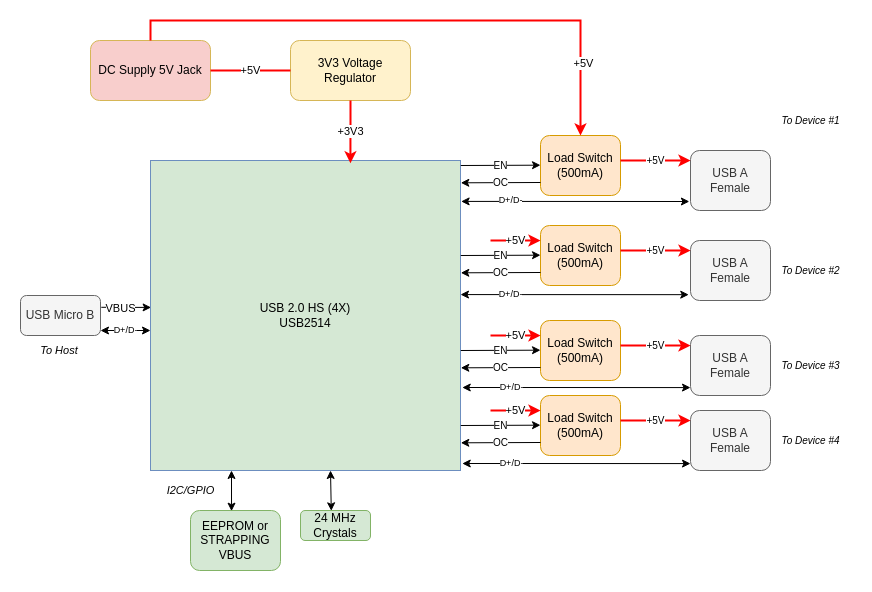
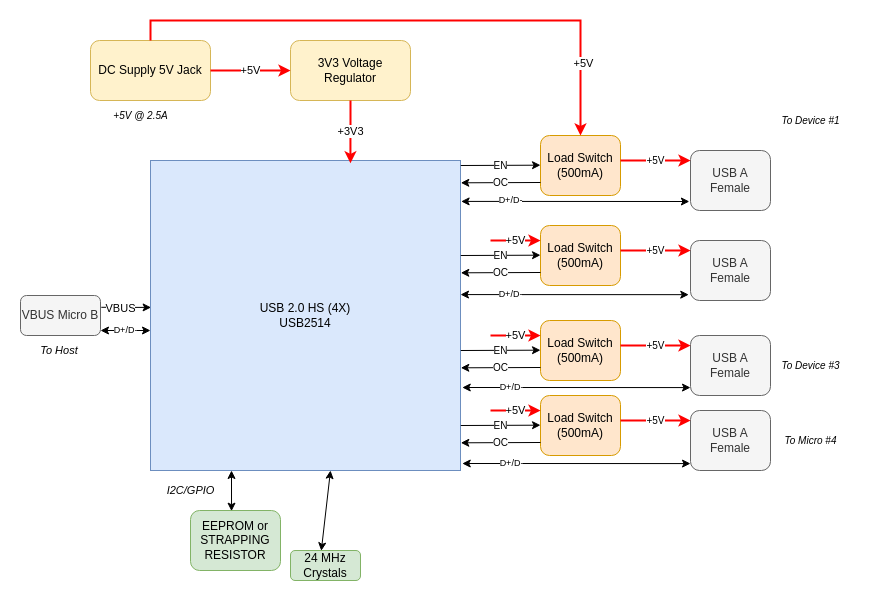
  <mxCell id="0" />
  <mxCell id="1" parent="0" />
- <mxCell id="2" value="USB 2.0 HS (4X)&lt;br&gt;USB2514" style="whiteSpace=wrap;html=1;aspect=fixed;fillColor=#d5e8d4;strokeColor=#6c8ebf;" vertex="1" parent="1"><mxGeometry x="150" y="160" width="310" height="310" as="geometry" /></mxCell>
+ <mxCell id="2" value="USB 2.0 HS (4X)&lt;br&gt;USB2514" style="whiteSpace=wrap;html=1;aspect=fixed;fillColor=#dae8fc;strokeColor=#6c8ebf;" vertex="1" parent="1"><mxGeometry x="150" y="160" width="310" height="310" as="geometry" /></mxCell>
  <mxCell id="3" value="USB A Female" style="rounded=1;whiteSpace=wrap;html=1;fillColor=#f5f5f5;fontColor=#333333;strokeColor=#666666;" vertex="1" parent="1"><mxGeometry x="690" y="150" width="80" height="60" as="geometry" /></mxCell>
- <mxCell id="4" value="USB Micro B" style="rounded=1;whiteSpace=wrap;html=1;fillColor=#f5f5f5;fontColor=#333333;strokeColor=#666666;" vertex="1" parent="1"><mxGeometry x="20" y="295" width="80" height="40" as="geometry" /></mxCell>
- <mxCell id="5" value="DC Supply 5V Jack" style="rounded=1;whiteSpace=wrap;html=1;fillColor=#f8cecc;strokeColor=#d6b656;" vertex="1" parent="1"><mxGeometry x="90" y="40" width="120" height="60" as="geometry" /></mxCell>
+ <mxCell id="4" value="VBUS Micro B" style="rounded=1;whiteSpace=wrap;html=1;fillColor=#f5f5f5;fontColor=#333333;strokeColor=#666666;" vertex="1" parent="1"><mxGeometry x="20" y="295" width="80" height="40" as="geometry" /></mxCell>
+ <mxCell id="5" value="DC Supply 5V Jack" style="rounded=1;whiteSpace=wrap;html=1;fillColor=#fff2cc;strokeColor=#d6b656;" vertex="1" parent="1"><mxGeometry x="90" y="40" width="120" height="60" as="geometry" /></mxCell>
  <mxCell id="6" value="3V3 Voltage Regulator" style="rounded=1;whiteSpace=wrap;html=1;fillColor=#fff2cc;strokeColor=#d6b656;" vertex="1" parent="1"><mxGeometry x="290" y="40" width="120" height="60" as="geometry" /></mxCell>
  <mxCell id="7" value="Load Switch (500mA)" style="rounded=1;whiteSpace=wrap;html=1;fillColor=#ffe6cc;strokeColor=#d79b00;" vertex="1" parent="1"><mxGeometry x="540" y="135" width="80" height="60" as="geometry" /></mxCell>
- <mxCell id="8" value="EEPROM or STRAPPING VBUS" style="rounded=1;whiteSpace=wrap;html=1;fillColor=#d5e8d4;strokeColor=#82b366;" vertex="1" parent="1"><mxGeometry x="190" y="510" width="90" height="60" as="geometry" /></mxCell>
- <mxCell id="9" value="24 MHz Crystals" style="rounded=1;whiteSpace=wrap;html=1;fillColor=#d5e8d4;strokeColor=#82b366;" vertex="1" parent="1"><mxGeometry x="300" y="510" width="70" height="30" as="geometry" /></mxCell>
+ <mxCell id="8" value="EEPROM or STRAPPING RESISTOR" style="rounded=1;whiteSpace=wrap;html=1;fillColor=#d5e8d4;strokeColor=#82b366;" vertex="1" parent="1"><mxGeometry x="190" y="510" width="90" height="60" as="geometry" /></mxCell>
+ <mxCell id="9" value="24 MHz Crystals" style="rounded=1;whiteSpace=wrap;html=1;fillColor=#d5e8d4;strokeColor=#82b366;" vertex="1" parent="1"><mxGeometry x="290" y="550" width="70" height="30" as="geometry" /></mxCell>
  <mxCell id="10" value="&lt;font style=&quot;font-size: 10px;&quot;&gt;&lt;i&gt;To Device #1&lt;/i&gt;&lt;/font&gt;" style="text;html=1;align=center;verticalAlign=middle;resizable=0;points=[];autosize=1;strokeColor=none;fillColor=none;" vertex="1" parent="1"><mxGeometry x="770" y="105" width="80" height="30" as="geometry" /></mxCell>
- <mxCell id="11" value="&lt;font style=&quot;font-size: 10px;&quot;&gt;&lt;i&gt;To Device #2&lt;/i&gt;&lt;/font&gt;" style="text;html=1;align=center;verticalAlign=middle;resizable=0;points=[];autosize=1;strokeColor=none;fillColor=none;" vertex="1" parent="1"><mxGeometry x="770" y="255" width="80" height="30" as="geometry" /></mxCell>
  <mxCell id="12" value="&lt;font style=&quot;font-size: 10px;&quot;&gt;&lt;i&gt;To Device #3&lt;/i&gt;&lt;/font&gt;" style="text;html=1;align=center;verticalAlign=middle;resizable=0;points=[];autosize=1;strokeColor=none;fillColor=none;fontSize=11;" vertex="1" parent="1"><mxGeometry x="770" y="350" width="80" height="30" as="geometry" /></mxCell>
- <mxCell id="13" value="&lt;font style=&quot;font-size: 10px;&quot;&gt;&lt;i&gt;To Device #4&lt;/i&gt;&lt;/font&gt;" style="text;html=1;align=center;verticalAlign=middle;resizable=0;points=[];autosize=1;strokeColor=none;fillColor=none;fontSize=11;" vertex="1" parent="1"><mxGeometry x="770" y="425" width="80" height="30" as="geometry" /></mxCell>
+ <mxCell id="13" value="&lt;font style=&quot;font-size: 10px;&quot;&gt;&lt;i&gt;To Micro #4&lt;/i&gt;&lt;/font&gt;" style="text;html=1;align=center;verticalAlign=middle;resizable=0;points=[];autosize=1;strokeColor=none;fillColor=none;fontSize=11;" vertex="1" parent="1"><mxGeometry x="770" y="425" width="80" height="30" as="geometry" /></mxCell>
+ <mxCell id="14" value="&lt;i style=&quot;&quot;&gt;+5V @ 2.5A&lt;/i&gt;" style="text;html=1;align=center;verticalAlign=middle;resizable=0;points=[];autosize=1;strokeColor=none;fillColor=none;fontSize=10;" vertex="1" parent="1"><mxGeometry x="100" y="100" width="80" height="30" as="geometry" /></mxCell>
  <mxCell id="15" value="+5V" style="endArrow=classic;html=1;rounded=0;fontSize=10;strokeColor=#FF0000;strokeWidth=2;" edge="1" parent="1"><mxGeometry width="50" height="50" relative="1" as="geometry"><mxPoint x="620" y="160" as="sourcePoint" /><mxPoint x="690" y="160" as="targetPoint" /></mxGeometry></mxCell>
  <mxCell id="16" value="OC" style="endArrow=classic;html=1;rounded=0;fontSize=10;entryX=1.001;entryY=0.072;entryDx=0;entryDy=0;entryPerimeter=0;" edge="1" parent="1" target="2"><mxGeometry width="50" height="50" relative="1" as="geometry"><mxPoint x="540" y="182" as="sourcePoint" /><mxPoint x="460" y="190" as="targetPoint" /><Array as="points" /></mxGeometry></mxCell>
  <mxCell id="17" value="" style="endArrow=classic;startArrow=classic;html=1;rounded=0;fontSize=10;exitX=0.44;exitY=0.011;exitDx=0;exitDy=0;exitPerimeter=0;" edge="1" parent="1" source="9"><mxGeometry width="50" height="50" relative="1" as="geometry"><mxPoint x="330" y="505" as="sourcePoint" /><mxPoint x="330" y="470" as="targetPoint" /></mxGeometry></mxCell>
  <mxCell id="18" value="" style="endArrow=classic;startArrow=classic;html=1;rounded=0;fontSize=10;exitX=0.456;exitY=0.011;exitDx=0;exitDy=0;exitPerimeter=0;" edge="1" parent="1" source="8"><mxGeometry width="50" height="50" relative="1" as="geometry"><mxPoint x="250" y="550" as="sourcePoint" /><mxPoint x="231" y="470" as="targetPoint" /></mxGeometry></mxCell>
  <mxCell id="19" value="EN" style="endArrow=classic;html=1;rounded=0;fontSize=10;entryX=1.001;entryY=0.072;entryDx=0;entryDy=0;entryPerimeter=0;" edge="1" parent="1"><mxGeometry width="50" height="50" relative="1" as="geometry"><mxPoint x="460.31" y="165" as="sourcePoint" /><mxPoint x="540" y="164.68" as="targetPoint" /><Array as="points" /></mxGeometry></mxCell>
  <mxCell id="20" value="USB A Female" style="rounded=1;whiteSpace=wrap;html=1;fillColor=#f5f5f5;fontColor=#333333;strokeColor=#666666;" vertex="1" parent="1"><mxGeometry x="690" y="410" width="80" height="60" as="geometry" /></mxCell>
  <mxCell id="21" value="Load Switch (500mA)" style="rounded=1;whiteSpace=wrap;html=1;fillColor=#ffe6cc;strokeColor=#d79b00;" vertex="1" parent="1"><mxGeometry x="540" y="395" width="80" height="60" as="geometry" /></mxCell>
  <mxCell id="22" value="+5V" style="endArrow=classic;html=1;rounded=0;fontSize=10;strokeColor=#FF0000;strokeWidth=2;" edge="1" parent="1"><mxGeometry width="50" height="50" relative="1" as="geometry"><mxPoint x="620" y="420" as="sourcePoint" /><mxPoint x="690" y="420" as="targetPoint" /></mxGeometry></mxCell>
  <mxCell id="23" value="OC" style="endArrow=classic;html=1;rounded=0;fontSize=10;entryX=1.001;entryY=0.072;entryDx=0;entryDy=0;entryPerimeter=0;" edge="1" parent="1"><mxGeometry width="50" height="50" relative="1" as="geometry"><mxPoint x="540" y="442" as="sourcePoint" /><mxPoint x="460.31" y="442.32" as="targetPoint" /><Array as="points" /></mxGeometry></mxCell>
  <mxCell id="24" value="EN" style="endArrow=classic;html=1;rounded=0;fontSize=10;entryX=1.001;entryY=0.072;entryDx=0;entryDy=0;entryPerimeter=0;" edge="1" parent="1"><mxGeometry width="50" height="50" relative="1" as="geometry"><mxPoint x="460.31" y="425" as="sourcePoint" /><mxPoint x="540" y="424.68" as="targetPoint" /><Array as="points" /></mxGeometry></mxCell>
  <mxCell id="25" value="USB A Female" style="rounded=1;whiteSpace=wrap;html=1;fillColor=#f5f5f5;fontColor=#333333;strokeColor=#666666;" vertex="1" parent="1"><mxGeometry x="690" y="335" width="80" height="60" as="geometry" /></mxCell>
  <mxCell id="26" value="Load Switch (500mA)" style="rounded=1;whiteSpace=wrap;html=1;fillColor=#ffe6cc;strokeColor=#d79b00;" vertex="1" parent="1"><mxGeometry x="540" y="320" width="80" height="60" as="geometry" /></mxCell>
  <mxCell id="27" value="+5V" style="endArrow=classic;html=1;rounded=0;fontSize=10;strokeColor=#FF0000;strokeWidth=2;" edge="1" parent="1"><mxGeometry width="50" height="50" relative="1" as="geometry"><mxPoint x="620" y="345" as="sourcePoint" /><mxPoint x="690" y="345" as="targetPoint" /></mxGeometry></mxCell>
  <mxCell id="28" value="OC" style="endArrow=classic;html=1;rounded=0;fontSize=10;entryX=1.001;entryY=0.072;entryDx=0;entryDy=0;entryPerimeter=0;" edge="1" parent="1"><mxGeometry width="50" height="50" relative="1" as="geometry"><mxPoint x="540" y="367" as="sourcePoint" /><mxPoint x="460.31" y="367.32" as="targetPoint" /><Array as="points" /></mxGeometry></mxCell>
  <mxCell id="29" value="EN" style="endArrow=classic;html=1;rounded=0;fontSize=10;entryX=1.001;entryY=0.072;entryDx=0;entryDy=0;entryPerimeter=0;" edge="1" parent="1"><mxGeometry width="50" height="50" relative="1" as="geometry"><mxPoint x="460.31" y="350" as="sourcePoint" /><mxPoint x="540" y="349.68" as="targetPoint" /><Array as="points" /></mxGeometry></mxCell>
  <mxCell id="30" value="USB A Female" style="rounded=1;whiteSpace=wrap;html=1;fillColor=#f5f5f5;fontColor=#333333;strokeColor=#666666;" vertex="1" parent="1"><mxGeometry x="690" y="240" width="80" height="60" as="geometry" /></mxCell>
  <mxCell id="31" value="Load Switch (500mA)" style="rounded=1;whiteSpace=wrap;html=1;fillColor=#ffe6cc;strokeColor=#d79b00;" vertex="1" parent="1"><mxGeometry x="540" y="225" width="80" height="60" as="geometry" /></mxCell>
  <mxCell id="32" value="+5V" style="endArrow=classic;html=1;rounded=0;fontSize=10;strokeColor=#FF0000;strokeWidth=2;" edge="1" parent="1"><mxGeometry width="50" height="50" relative="1" as="geometry"><mxPoint x="620" y="250" as="sourcePoint" /><mxPoint x="690" y="250" as="targetPoint" /></mxGeometry></mxCell>
  <mxCell id="33" value="OC" style="endArrow=classic;html=1;rounded=0;fontSize=10;entryX=1.001;entryY=0.072;entryDx=0;entryDy=0;entryPerimeter=0;" edge="1" parent="1"><mxGeometry width="50" height="50" relative="1" as="geometry"><mxPoint x="540" y="272" as="sourcePoint" /><mxPoint x="460.31" y="272.32" as="targetPoint" /><Array as="points" /></mxGeometry></mxCell>
  <mxCell id="34" value="EN" style="endArrow=classic;html=1;rounded=0;fontSize=10;entryX=1.001;entryY=0.072;entryDx=0;entryDy=0;entryPerimeter=0;" edge="1" parent="1"><mxGeometry width="50" height="50" relative="1" as="geometry"><mxPoint x="460.31" y="255" as="sourcePoint" /><mxPoint x="540" y="254.68" as="targetPoint" /><Array as="points" /></mxGeometry></mxCell>
  <mxCell id="35" value="D+/D-" style="endArrow=classic;startArrow=classic;html=1;rounded=0;fontSize=9;" edge="1" parent="1"><mxGeometry width="50" height="50" relative="1" as="geometry"><mxPoint x="100" y="330" as="sourcePoint" /><mxPoint x="150" y="330" as="targetPoint" /></mxGeometry></mxCell>
  <mxCell id="36" value="" style="endArrow=classic;startArrow=classic;html=1;rounded=0;fontSize=9;entryX=-0.014;entryY=0.85;entryDx=0;entryDy=0;entryPerimeter=0;exitX=1.002;exitY=0.132;exitDx=0;exitDy=0;exitPerimeter=0;" edge="1" parent="1" source="2" target="3"><mxGeometry width="50" height="50" relative="1" as="geometry"><mxPoint x="460" y="210" as="sourcePoint" /><mxPoint x="510" y="160" as="targetPoint" /></mxGeometry></mxCell>
  <mxCell id="37" value="D+/D-" style="edgeLabel;html=1;align=center;verticalAlign=middle;resizable=0;points=[];fontSize=9;" vertex="1" connectable="0" parent="36"><mxGeometry x="-0.322" y="1" relative="1" as="geometry"><mxPoint x="-28" as="offset" /></mxGeometry></mxCell>
  <mxCell id="38" value="" style="endArrow=classic;startArrow=classic;html=1;rounded=0;fontSize=9;entryX=-0.014;entryY=0.85;entryDx=0;entryDy=0;entryPerimeter=0;exitX=1.002;exitY=0.132;exitDx=0;exitDy=0;exitPerimeter=0;" edge="1" parent="1"><mxGeometry width="50" height="50" relative="1" as="geometry"><mxPoint x="460" y="294.09" as="sourcePoint" /><mxPoint x="688.26" y="294.17" as="targetPoint" /></mxGeometry></mxCell>
  <mxCell id="39" value="D+/D-" style="edgeLabel;html=1;align=center;verticalAlign=middle;resizable=0;points=[];fontSize=9;" vertex="1" connectable="0" parent="38"><mxGeometry x="-0.322" y="1" relative="1" as="geometry"><mxPoint x="-28" as="offset" /></mxGeometry></mxCell>
  <mxCell id="40" value="" style="endArrow=classic;startArrow=classic;html=1;rounded=0;fontSize=9;entryX=-0.014;entryY=0.85;entryDx=0;entryDy=0;entryPerimeter=0;exitX=1.002;exitY=0.132;exitDx=0;exitDy=0;exitPerimeter=0;" edge="1" parent="1"><mxGeometry width="50" height="50" relative="1" as="geometry"><mxPoint x="461.74" y="387" as="sourcePoint" /><mxPoint x="690" y="387.08" as="targetPoint" /></mxGeometry></mxCell>
  <mxCell id="41" value="D+/D-" style="edgeLabel;html=1;align=center;verticalAlign=middle;resizable=0;points=[];fontSize=9;" vertex="1" connectable="0" parent="40"><mxGeometry x="-0.322" y="1" relative="1" as="geometry"><mxPoint x="-28" as="offset" /></mxGeometry></mxCell>
  <mxCell id="42" value="" style="endArrow=classic;startArrow=classic;html=1;rounded=0;fontSize=9;entryX=-0.014;entryY=0.85;entryDx=0;entryDy=0;entryPerimeter=0;exitX=1.002;exitY=0.132;exitDx=0;exitDy=0;exitPerimeter=0;" edge="1" parent="1"><mxGeometry width="50" height="50" relative="1" as="geometry"><mxPoint x="461.74" y="463" as="sourcePoint" /><mxPoint x="690" y="463.08" as="targetPoint" /></mxGeometry></mxCell>
  <mxCell id="43" value="D+/D-" style="edgeLabel;html=1;align=center;verticalAlign=middle;resizable=0;points=[];fontSize=9;" vertex="1" connectable="0" parent="42"><mxGeometry x="-0.322" y="1" relative="1" as="geometry"><mxPoint x="-28" as="offset" /></mxGeometry></mxCell>
- <mxCell id="44" value="&lt;font style=&quot;font-size: 11px;&quot;&gt;+5V&lt;/font&gt;" style="endArrow=none;html=1;rounded=0;fontSize=9;entryX=0;entryY=0.5;entryDx=0;entryDy=0;exitX=1;exitY=0.5;exitDx=0;exitDy=0;strokeColor=#FF0000;strokeWidth=2;" edge="1" parent="1" source="5" target="6"><mxGeometry width="50" height="50" relative="1" as="geometry"><mxPoint x="210" y="80" as="sourcePoint" /><mxPoint x="260" y="30" as="targetPoint" /></mxGeometry></mxCell>
+ <mxCell id="44" value="&lt;font style=&quot;font-size: 11px;&quot;&gt;+5V&lt;/font&gt;" style="endArrow=classic;html=1;rounded=0;fontSize=9;entryX=0;entryY=0.5;entryDx=0;entryDy=0;exitX=1;exitY=0.5;exitDx=0;exitDy=0;strokeColor=#FF0000;strokeWidth=2;" edge="1" parent="1" source="5" target="6"><mxGeometry width="50" height="50" relative="1" as="geometry"><mxPoint x="210" y="80" as="sourcePoint" /><mxPoint x="260" y="30" as="targetPoint" /></mxGeometry></mxCell>
  <mxCell id="45" value="+3V3" style="endArrow=classic;html=1;rounded=0;fontSize=11;entryX=0.645;entryY=0.009;entryDx=0;entryDy=0;entryPerimeter=0;strokeColor=#FF0000;strokeWidth=2;" edge="1" parent="1" target="2"><mxGeometry width="50" height="50" relative="1" as="geometry"><mxPoint x="350" y="100" as="sourcePoint" /><mxPoint x="400" y="50" as="targetPoint" /></mxGeometry></mxCell>
  <mxCell id="46" value="" style="endArrow=classic;html=1;rounded=0;fontSize=11;entryX=0.5;entryY=0;entryDx=0;entryDy=0;strokeColor=#FF0000;strokeWidth=2;" edge="1" parent="1" target="7"><mxGeometry width="50" height="50" relative="1" as="geometry"><mxPoint x="150" y="40" as="sourcePoint" /><mxPoint x="590" y="20" as="targetPoint" /><Array as="points"><mxPoint x="150" y="20" /><mxPoint x="580" y="20" /></Array></mxGeometry></mxCell>
  <mxCell id="47" value="+5V" style="edgeLabel;html=1;align=center;verticalAlign=middle;resizable=0;points=[];fontSize=11;" vertex="1" connectable="0" parent="46"><mxGeometry x="0.741" y="2" relative="1" as="geometry"><mxPoint as="offset" /></mxGeometry></mxCell>
  <mxCell id="48" value="+5V" style="endArrow=classic;html=1;rounded=0;fontSize=11;entryX=0;entryY=0.25;entryDx=0;entryDy=0;strokeColor=#FF0000;strokeWidth=2;" edge="1" parent="1" target="31"><mxGeometry width="50" height="50" relative="1" as="geometry"><mxPoint x="490" y="240" as="sourcePoint" /><mxPoint x="510" y="190" as="targetPoint" /></mxGeometry></mxCell>
  <mxCell id="49" value="+5V" style="endArrow=classic;html=1;rounded=0;fontSize=11;entryX=0;entryY=0.25;entryDx=0;entryDy=0;strokeColor=#FF0000;strokeWidth=2;" edge="1" parent="1"><mxGeometry width="50" height="50" relative="1" as="geometry"><mxPoint x="490" y="335" as="sourcePoint" /><mxPoint x="540" y="335" as="targetPoint" /></mxGeometry></mxCell>
  <mxCell id="50" value="+5V" style="endArrow=classic;html=1;rounded=0;fontSize=11;entryX=0;entryY=0.25;entryDx=0;entryDy=0;strokeColor=#FF0000;strokeWidth=2;" edge="1" parent="1"><mxGeometry width="50" height="50" relative="1" as="geometry"><mxPoint x="490" y="410" as="sourcePoint" /><mxPoint x="540" y="410" as="targetPoint" /></mxGeometry></mxCell>
  <mxCell id="51" value="VBUS" style="endArrow=classic;html=1;rounded=0;fontSize=11;entryX=0.002;entryY=0.474;entryDx=0;entryDy=0;entryPerimeter=0;exitX=1.01;exitY=0.295;exitDx=0;exitDy=0;exitPerimeter=0;" edge="1" parent="1" source="4" target="2"><mxGeometry x="-0.229" y="-1" width="50" height="50" relative="1" as="geometry"><mxPoint x="100" y="310" as="sourcePoint" /><mxPoint x="150" y="260" as="targetPoint" /><mxPoint as="offset" /></mxGeometry></mxCell>
  <mxCell id="52" value="&lt;i&gt;To Host&amp;nbsp;&lt;/i&gt;" style="text;html=1;align=center;verticalAlign=middle;resizable=0;points=[];autosize=1;strokeColor=none;fillColor=none;fontSize=11;" vertex="1" parent="1"><mxGeometry x="30" y="335" width="60" height="30" as="geometry" /></mxCell>
  <mxCell id="53" value="&lt;i&gt;I2C/GPIO&lt;/i&gt;" style="text;html=1;align=center;verticalAlign=middle;resizable=0;points=[];autosize=1;strokeColor=none;fillColor=none;fontSize=11;" vertex="1" parent="1"><mxGeometry x="155" y="475" width="70" height="30" as="geometry" /></mxCell>
